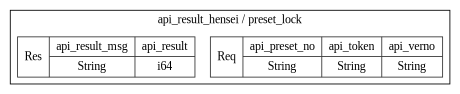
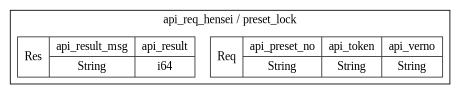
  digraph {
    rankdir=TB
    fontname="Liberation Serif"
    node [color=gray20 shape=record style=solid fontname="Liberation Serif"]
    n1 [label="<Req> Req  | { api_preset_no | <api_preset_no> String } | { api_token | <api_token> String } | { api_verno | <api_verno> String }"]
    n2 [label="<Res> Res  | { api_result_msg | <api_result_msg> String } | { api_result | <api_result> i64 }"]
    subgraph cluster_1 {
-     label="api_result_hensei / preset_lock"
+     label="api_req_hensei / preset_lock"
      n1
      n2
    }
  }
